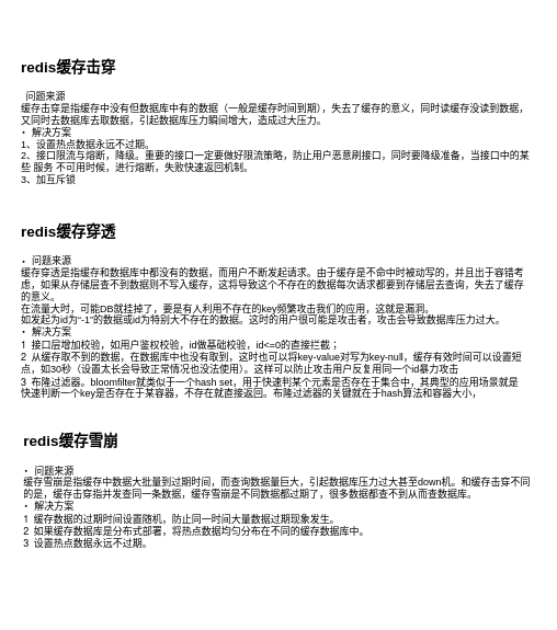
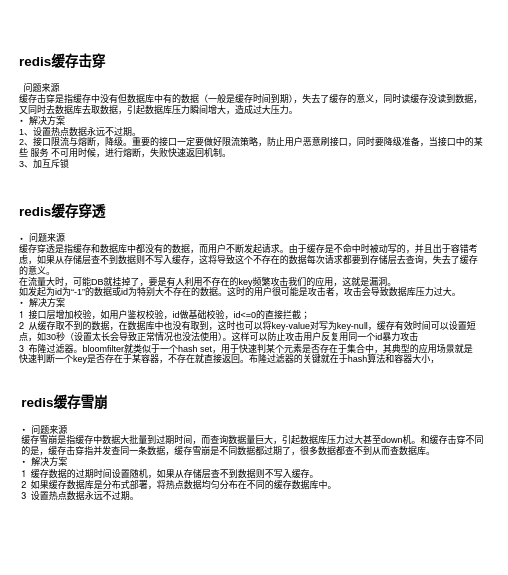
  <mxCell id="0" />
  <mxCell id="1" parent="0" />
  <mxCell id="2" value="&lt;font style=&quot;font-size: 18px;&quot;&gt;&lt;b&gt;&lt;br&gt;&lt;/b&gt;&lt;/font&gt;" style="text;html=1;strokeColor=none;fillColor=none;align=center;verticalAlign=middle;whiteSpace=wrap;rounded=0;" vertex="1" parent="1"><mxGeometry x="105" width="160" height="50" as="geometry" y="20" /></mxCell>
  <mxCell id="3" value="&lt;h1&gt;&lt;b style=&quot;border-color: var(--border-color); font-size: 18px; text-align: center;&quot;&gt;redis缓存击穿&lt;/b&gt;&lt;br&gt;&lt;/h1&gt;&lt;p&gt;&lt;span style=&quot;box-sizing: border-box; user-select: auto !important; font-weight: bold; padding-right: 6px;&quot; class=&quot;ne-list-symbol&quot;&gt;&lt;/span&gt;问题来源&lt;span style=&quot;box-sizing: border-box; user-select: none; display: inline; min-width: 1px; vertical-align: baseline; font-size: 1em; height: 1em;&quot; class=&quot;ne-viewer-b-filler&quot;&gt;&lt;br style=&quot;box-sizing: border-box; user-select: auto !important;&quot;&gt;&lt;/span&gt;缓存击穿是指缓存中没有但数据库中有的数据（一般是缓存时间到期），失去了缓存的意义，同时读缓存没读到数据，又同时去数据库去取数据，引起数据库压力瞬间增大，造成过大压力。&lt;span style=&quot;box-sizing: border-box; user-select: none; display: inline; min-width: 1px; vertical-align: baseline; font-size: 1em; height: 1em;&quot; class=&quot;ne-viewer-b-filler&quot;&gt;&lt;br style=&quot;box-sizing: border-box; user-select: auto !important;&quot;&gt;&lt;/span&gt;&lt;span style=&quot;box-sizing: border-box; user-select: auto !important; font-weight: bold; padding-right: 6px;&quot; class=&quot;ne-list-symbol&quot;&gt;&lt;span style=&quot;box-sizing: border-box; user-select: auto !important; display: inline-block; transform: scale(0.5);&quot;&gt;●&lt;/span&gt;&lt;/span&gt;解决方案&lt;span style=&quot;box-sizing: border-box; user-select: none; display: inline; min-width: 1px; vertical-align: baseline; font-size: 1em; height: 1em;&quot; class=&quot;ne-viewer-b-filler&quot;&gt;&lt;br style=&quot;box-sizing: border-box; user-select: auto !important;&quot;&gt;&lt;/span&gt;1、设置热点数据永远不过期。&lt;span style=&quot;box-sizing: border-box; user-select: none; display: inline; min-width: 1px; vertical-align: baseline; font-size: 1em; height: 1em;&quot; class=&quot;ne-viewer-b-filler&quot;&gt;&lt;br style=&quot;box-sizing: border-box; user-select: auto !important;&quot;&gt;&lt;/span&gt;2、接口限流与熔断，降级。重要的接口一定要做好限流策略，防止用户恶意刷接口，同时要降级准备，当接口中的某些 服务 不可用时候，进行熔断，失败快速返回机制。&lt;span style=&quot;box-sizing: border-box; user-select: none; display: inline; min-width: 1px; vertical-align: baseline; font-size: 1em; height: 1em;&quot; class=&quot;ne-viewer-b-filler&quot;&gt;&lt;br style=&quot;box-sizing: border-box; user-select: auto !important;&quot;&gt;&lt;/span&gt;3、加互斥锁&lt;/p&gt;" style="text;html=1;strokeColor=none;fillColor=none;spacing=5;spacingTop=-20;whiteSpace=wrap;overflow=hidden;rounded=0;" vertex="1" parent="1"><mxGeometry x="20" y="60" width="635" height="230" as="geometry" /></mxCell>
  <mxCell id="4" value="&lt;h1&gt;&lt;b style=&quot;border-color: var(--border-color); font-size: 18px; text-align: center;&quot;&gt;redis缓存穿透&lt;/b&gt;&lt;/h1&gt;&lt;p&gt;&lt;span style=&quot;box-sizing: border-box; user-select: auto !important; font-weight: bold; padding-right: 6px;&quot; class=&quot;ne-list-symbol&quot;&gt;&lt;span style=&quot;box-sizing: border-box; user-select: auto !important; display: inline-block; transform: scale(0.5);&quot;&gt;●&lt;/span&gt;&lt;/span&gt;问题来源&lt;span style=&quot;box-sizing: border-box; user-select: none; display: inline; min-width: 1px; vertical-align: baseline; font-size: 1em; height: 1em;&quot; class=&quot;ne-viewer-b-filler&quot;&gt;&lt;br style=&quot;box-sizing: border-box; user-select: auto !important;&quot;&gt;&lt;/span&gt;缓存穿透是指缓存和数据库中都没有的数据，而用户不断发起请求。由于缓存是不命中时被动写的，并且出于容错考虑，如果从存储层查不到数据则不写入缓存，这将导致这个不存在的数据每次请求都要到存储层去查询，失去了缓存的意义。&lt;span style=&quot;box-sizing: border-box; user-select: none; display: inline; min-width: 1px; vertical-align: baseline; font-size: 1em; height: 1em;&quot; class=&quot;ne-viewer-b-filler&quot;&gt;&lt;br style=&quot;box-sizing: border-box; user-select: auto !important;&quot;&gt;&lt;/span&gt;在流量大时，可能DB就挂掉了，要是有人利用不存在的key频繁攻击我们的应用，这就是漏洞。&lt;span style=&quot;box-sizing: border-box; user-select: none; display: inline; min-width: 1px; vertical-align: baseline; font-size: 1em; height: 1em;&quot; class=&quot;ne-viewer-b-filler&quot;&gt;&lt;br style=&quot;box-sizing: border-box; user-select: auto !important;&quot;&gt;&lt;/span&gt;如发起为id为“-1”的数据或id为特别大不存在的数据。这时的用户很可能是攻击者，攻击会导致数据库压力过大。&lt;span style=&quot;box-sizing: border-box; user-select: none; display: inline; min-width: 1px; vertical-align: baseline; font-size: 1em; height: 1em;&quot; class=&quot;ne-viewer-b-filler&quot;&gt;&lt;br style=&quot;box-sizing: border-box; user-select: auto !important;&quot;&gt;&lt;/span&gt;&lt;span style=&quot;box-sizing: border-box; user-select: auto !important; font-weight: bold; padding-right: 6px;&quot; class=&quot;ne-list-symbol&quot;&gt;&lt;span style=&quot;box-sizing: border-box; user-select: auto !important; display: inline-block; transform: scale(0.5);&quot;&gt;●&lt;/span&gt;&lt;/span&gt;解决方案&lt;span style=&quot;box-sizing: border-box; user-select: none; display: inline; min-width: 1px; vertical-align: baseline; font-size: 1em; height: 1em;&quot; class=&quot;ne-viewer-b-filler&quot;&gt;&lt;br style=&quot;box-sizing: border-box; user-select: auto !important;&quot;&gt;&lt;/span&gt;&lt;span style=&quot;box-sizing: border-box; user-select: auto !important; padding-right: 6px; font-family: &amp;quot;Helvetica Neue&amp;quot;, Consolas;&quot; data-level=&quot;0&quot; data-type=&quot;0&quot; class=&quot;ne-list-symbol&quot;&gt;&lt;span style=&quot;box-sizing: border-box; user-select: auto !important;&quot;&gt;1&lt;/span&gt;&lt;/span&gt;接口层增加校验，如用户鉴权校验，id做基础校验，id&amp;lt;=0的直接拦截；&lt;span style=&quot;box-sizing: border-box; user-select: none; display: inline; min-width: 1px; vertical-align: baseline; font-size: 1em; height: 1em;&quot; class=&quot;ne-viewer-b-filler&quot;&gt;&lt;br style=&quot;box-sizing: border-box; user-select: auto !important;&quot;&gt;&lt;/span&gt;&lt;span style=&quot;box-sizing: border-box; user-select: auto !important; padding-right: 6px; font-family: &amp;quot;Helvetica Neue&amp;quot;, Consolas;&quot; data-level=&quot;0&quot; data-type=&quot;0&quot; class=&quot;ne-list-symbol&quot;&gt;&lt;span style=&quot;box-sizing: border-box; user-select: auto !important;&quot;&gt;2&lt;/span&gt;&lt;/span&gt;从缓存取不到的数据，在数据库中也没有取到，这时也可以将key-value对写为key-null，缓存有效时间可以设置短点，如30秒（设置太长会导致正常情况也没法使用）。这样可以防止攻击用户反复用同一个id暴力攻击&lt;span style=&quot;box-sizing: border-box; user-select: none; display: inline; min-width: 1px; vertical-align: baseline; font-size: 1em; height: 1em;&quot; class=&quot;ne-viewer-b-filler&quot;&gt;&lt;br style=&quot;box-sizing: border-box; user-select: auto !important;&quot;&gt;&lt;/span&gt;&lt;span style=&quot;box-sizing: border-box; user-select: auto !important; padding-right: 6px; font-family: &amp;quot;Helvetica Neue&amp;quot;, Consolas;&quot; data-level=&quot;0&quot; data-type=&quot;0&quot; class=&quot;ne-list-symbol&quot;&gt;&lt;span style=&quot;box-sizing: border-box; user-select: auto !important;&quot;&gt;3&lt;/span&gt;&lt;/span&gt;布隆过滤器。bloomfilter就类似于一个hash set，用于快速判某个元素是否存在于集合中，其典型的应用场景就是快速判断一个key是否存在于某容器，不存在就直接返回。布隆过滤器的关键就在于hash算法和容器大小，&lt;/p&gt;" style="text;html=1;strokeColor=none;fillColor=none;spacing=5;spacingTop=-20;whiteSpace=wrap;overflow=hidden;rounded=0;" vertex="1" parent="1"><mxGeometry x="20" y="260" width="625" height="230" as="geometry" /></mxCell>
- <mxCell id="5" value="&lt;h1&gt;&lt;b style=&quot;border-color: var(--border-color); font-size: 18px; text-align: center;&quot;&gt;redis缓存雪崩&lt;/b&gt;&lt;/h1&gt;&lt;p&gt;&lt;span style=&quot;box-sizing: border-box; user-select: auto !important; font-weight: bold; padding-right: 6px;&quot; class=&quot;ne-list-symbol&quot;&gt;&lt;span style=&quot;box-sizing: border-box; user-select: auto !important; display: inline-block; transform: scale(0.5);&quot;&gt;●&lt;/span&gt;&lt;/span&gt;问题来源&lt;span style=&quot;box-sizing: border-box; user-select: none; display: inline; min-width: 1px; vertical-align: baseline; font-size: 1em; height: 1em;&quot; class=&quot;ne-viewer-b-filler&quot;&gt;&lt;br style=&quot;box-sizing: border-box; user-select: auto !important;&quot;&gt;&lt;/span&gt;缓存雪崩是指缓存中数据大批量到过期时间，而查询数据量巨大，引起数据库压力过大甚至down机。和缓存击穿不同的是，缓存击穿指并发查同一条数据，缓存雪崩是不同数据都过期了，很多数据都查不到从而查数据库。&lt;span style=&quot;box-sizing: border-box; user-select: none; display: inline; min-width: 1px; vertical-align: baseline; font-size: 1em; height: 1em;&quot; class=&quot;ne-viewer-b-filler&quot;&gt;&lt;br style=&quot;box-sizing: border-box; user-select: auto !important;&quot;&gt;&lt;/span&gt;&lt;span style=&quot;box-sizing: border-box; user-select: auto !important; font-weight: bold; padding-right: 6px;&quot; class=&quot;ne-list-symbol&quot;&gt;&lt;span style=&quot;box-sizing: border-box; user-select: auto !important; display: inline-block; transform: scale(0.5);&quot;&gt;●&lt;/span&gt;&lt;/span&gt;解决方案&lt;span style=&quot;box-sizing: border-box; user-select: none; display: inline; min-width: 1px; vertical-align: baseline; font-size: 1em; height: 1em;&quot; class=&quot;ne-viewer-b-filler&quot;&gt;&lt;br style=&quot;box-sizing: border-box; user-select: auto !important;&quot;&gt;&lt;/span&gt;&lt;span style=&quot;box-sizing: border-box; user-select: auto !important; padding-right: 6px; font-family: &amp;quot;Helvetica Neue&amp;quot;, Consolas;&quot; data-level=&quot;0&quot; data-type=&quot;0&quot; class=&quot;ne-list-symbol&quot;&gt;&lt;span style=&quot;box-sizing: border-box; user-select: auto !important;&quot;&gt;1&lt;/span&gt;&lt;/span&gt;缓存数据的过期时间设置随机，防止同一时间大量数据过期现象发生。&lt;span style=&quot;box-sizing: border-box; user-select: none; display: inline; min-width: 1px; vertical-align: baseline; font-size: 1em; height: 1em;&quot; class=&quot;ne-viewer-b-filler&quot;&gt;&lt;br style=&quot;box-sizing: border-box; user-select: auto !important;&quot;&gt;&lt;/span&gt;&lt;span style=&quot;box-sizing: border-box; user-select: auto !important; padding-right: 6px; font-family: &amp;quot;Helvetica Neue&amp;quot;, Consolas;&quot; data-level=&quot;0&quot; data-type=&quot;0&quot; class=&quot;ne-list-symbol&quot;&gt;&lt;span style=&quot;box-sizing: border-box; user-select: auto !important;&quot;&gt;2&lt;/span&gt;&lt;/span&gt;如果缓存数据库是分布式部署，将热点数据均匀分布在不同的缓存数据库中。&lt;span style=&quot;box-sizing: border-box; user-select: none; display: inline; min-width: 1px; vertical-align: baseline; font-size: 1em; height: 1em;&quot; class=&quot;ne-viewer-b-filler&quot;&gt;&lt;br style=&quot;box-sizing: border-box; user-select: auto !important;&quot;&gt;&lt;/span&gt;&lt;span style=&quot;box-sizing: border-box; user-select: auto !important; padding-right: 6px; font-family: &amp;quot;Helvetica Neue&amp;quot;, Consolas;&quot; data-level=&quot;0&quot; data-type=&quot;0&quot; class=&quot;ne-list-symbol&quot;&gt;&lt;span style=&quot;box-sizing: border-box; user-select: auto !important;&quot;&gt;3&lt;/span&gt;&lt;/span&gt;设置热点数据永远不过期。&lt;/p&gt;" style="text;html=1;strokeColor=none;fillColor=none;spacing=5;spacingTop=-20;whiteSpace=wrap;overflow=hidden;rounded=0;" vertex="1" parent="1"><mxGeometry x="23" y="515" width="625" height="230" as="geometry" /></mxCell>
+ <mxCell id="5" value="&lt;h1&gt;&lt;b style=&quot;border-color: var(--border-color); font-size: 18px; text-align: center;&quot;&gt;redis缓存雪崩&lt;/b&gt;&lt;/h1&gt;&lt;p&gt;&lt;span style=&quot;box-sizing: border-box; user-select: auto !important; font-weight: bold; padding-right: 6px;&quot; class=&quot;ne-list-symbol&quot;&gt;&lt;span style=&quot;box-sizing: border-box; user-select: auto !important; display: inline-block; transform: scale(0.5);&quot;&gt;●&lt;/span&gt;&lt;/span&gt;问题来源&lt;span style=&quot;box-sizing: border-box; user-select: none; display: inline; min-width: 1px; vertical-align: baseline; font-size: 1em; height: 1em;&quot; class=&quot;ne-viewer-b-filler&quot;&gt;&lt;br style=&quot;box-sizing: border-box; user-select: auto !important;&quot;&gt;&lt;/span&gt;缓存雪崩是指缓存中数据大批量到过期时间，而查询数据量巨大，引起数据库压力过大甚至down机。和缓存击穿不同的是，缓存击穿指并发查同一条数据，缓存雪崩是不同数据都过期了，很多数据都查不到从而查数据库。&lt;span style=&quot;box-sizing: border-box; user-select: none; display: inline; min-width: 1px; vertical-align: baseline; font-size: 1em; height: 1em;&quot; class=&quot;ne-viewer-b-filler&quot;&gt;&lt;br style=&quot;box-sizing: border-box; user-select: auto !important;&quot;&gt;&lt;/span&gt;&lt;span style=&quot;box-sizing: border-box; user-select: auto !important; font-weight: bold; padding-right: 6px;&quot; class=&quot;ne-list-symbol&quot;&gt;&lt;span style=&quot;box-sizing: border-box; user-select: auto !important; display: inline-block; transform: scale(0.5);&quot;&gt;●&lt;/span&gt;&lt;/span&gt;解决方案&lt;span style=&quot;box-sizing: border-box; user-select: none; display: inline; min-width: 1px; vertical-align: baseline; font-size: 1em; height: 1em;&quot; class=&quot;ne-viewer-b-filler&quot;&gt;&lt;br style=&quot;box-sizing: border-box; user-select: auto !important;&quot;&gt;&lt;/span&gt;&lt;span style=&quot;box-sizing: border-box; user-select: auto !important; padding-right: 6px; font-family: &amp;quot;Helvetica Neue&amp;quot;, Consolas;&quot; data-level=&quot;0&quot; data-type=&quot;0&quot; class=&quot;ne-list-symbol&quot;&gt;&lt;span style=&quot;box-sizing: border-box; user-select: auto !important;&quot;&gt;1&lt;/span&gt;&lt;/span&gt;缓存数据的过期时间设置随机，如果从存储层查不到数据则不写入缓存。&lt;span style=&quot;box-sizing: border-box; user-select: none; display: inline; min-width: 1px; vertical-align: baseline; font-size: 1em; height: 1em;&quot; class=&quot;ne-viewer-b-filler&quot;&gt;&lt;br style=&quot;box-sizing: border-box; user-select: auto !important;&quot;&gt;&lt;/span&gt;&lt;span style=&quot;box-sizing: border-box; user-select: auto !important; padding-right: 6px; font-family: &amp;quot;Helvetica Neue&amp;quot;, Consolas;&quot; data-level=&quot;0&quot; data-type=&quot;0&quot; class=&quot;ne-list-symbol&quot;&gt;&lt;span style=&quot;box-sizing: border-box; user-select: auto !important;&quot;&gt;2&lt;/span&gt;&lt;/span&gt;如果缓存数据库是分布式部署，将热点数据均匀分布在不同的缓存数据库中。&lt;span style=&quot;box-sizing: border-box; user-select: none; display: inline; min-width: 1px; vertical-align: baseline; font-size: 1em; height: 1em;&quot; class=&quot;ne-viewer-b-filler&quot;&gt;&lt;br style=&quot;box-sizing: border-box; user-select: auto !important;&quot;&gt;&lt;/span&gt;&lt;span style=&quot;box-sizing: border-box; user-select: auto !important; padding-right: 6px; font-family: &amp;quot;Helvetica Neue&amp;quot;, Consolas;&quot; data-level=&quot;0&quot; data-type=&quot;0&quot; class=&quot;ne-list-symbol&quot;&gt;&lt;span style=&quot;box-sizing: border-box; user-select: auto !important;&quot;&gt;3&lt;/span&gt;&lt;/span&gt;设置热点数据永远不过期。&lt;/p&gt;" style="text;html=1;strokeColor=none;fillColor=none;spacing=5;spacingTop=-20;whiteSpace=wrap;overflow=hidden;rounded=0;" vertex="1" parent="1"><mxGeometry x="23" y="515" width="625" height="230" as="geometry" /></mxCell>
